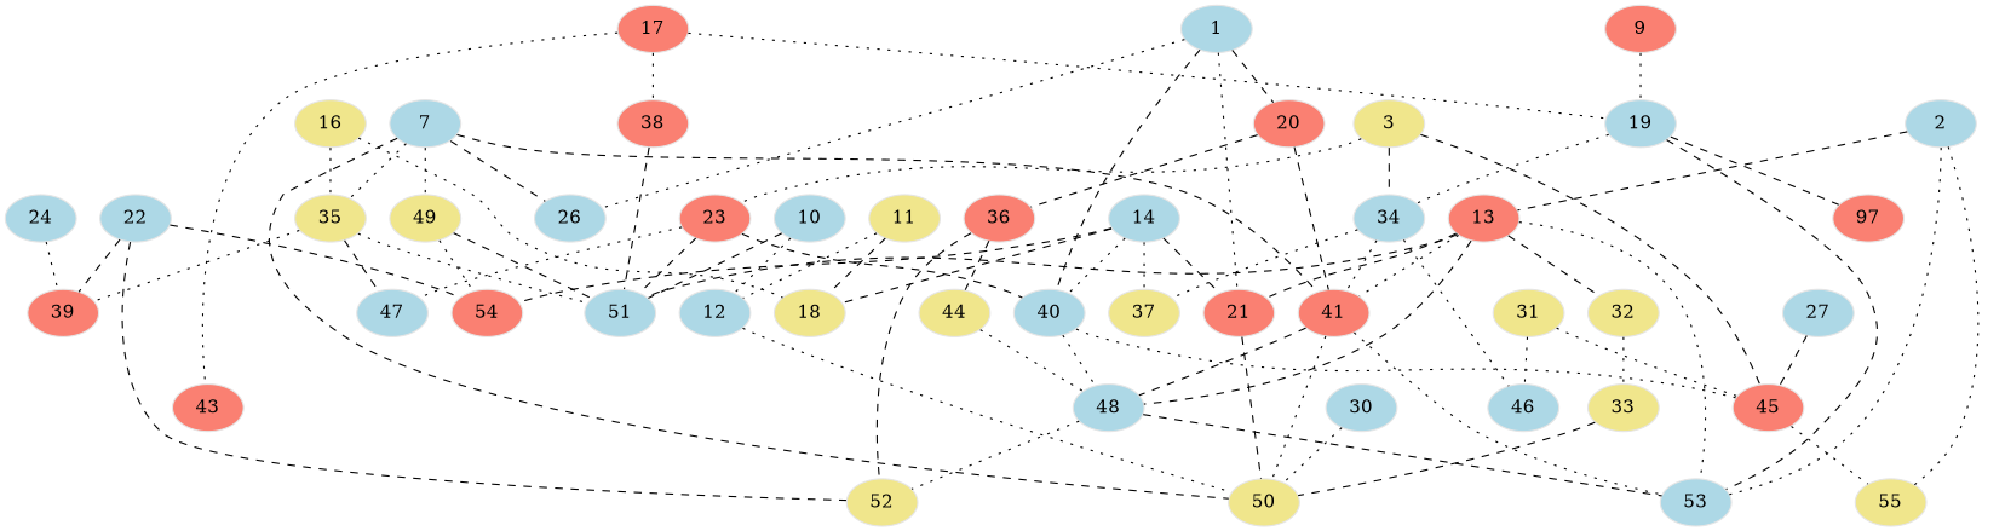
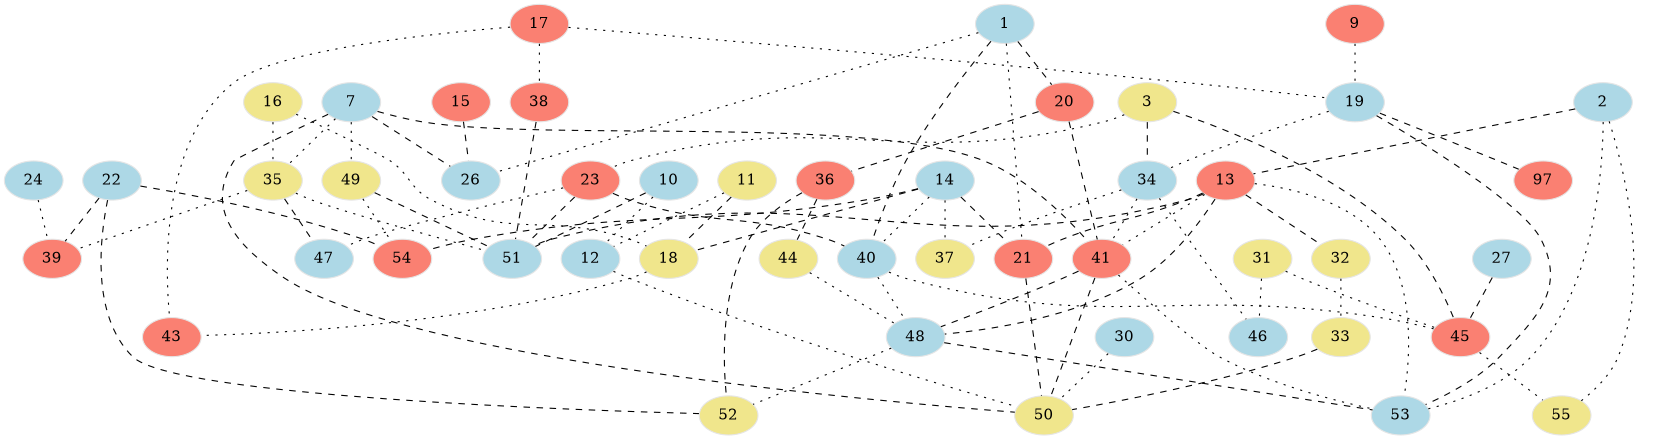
  graph {
    node [color=gray90 fillcolor=lightblue style=filled]
    edge [style=dotted weight=1.0]
    20 [fillcolor=salmon]
    1
    21 [fillcolor=salmon]
    26
    40
    41 [fillcolor=salmon]
    36 [fillcolor=salmon]
    50 [fillcolor=khaki]
    45 [fillcolor=salmon]
    48
    13 [fillcolor=salmon]
    2
    53
    55 [fillcolor=khaki]
    51
    32 [fillcolor=khaki]
    3 [fillcolor=khaki]
    23 [fillcolor=salmon]
    34
    47
    37 [fillcolor=khaki]
    46
    7
    35 [fillcolor=khaki]
    49 [fillcolor=khaki]
    39 [fillcolor=salmon]
    54 [fillcolor=salmon]
    9 [fillcolor=salmon]
    19
    n30 [fillcolor=salmon label=97]
    10
    12
    11 [fillcolor=khaki]
    18 [fillcolor=khaki]
    43 [fillcolor=salmon]
    33 [fillcolor=khaki]
    52 [fillcolor=khaki]
    14
+   15 [fillcolor=salmon]
    16 [fillcolor=khaki]
    17 [fillcolor=salmon]
    38 [fillcolor=salmon]
    44 [fillcolor=khaki]
    22
    24
    27
    30
    31 [fillcolor=khaki]
    20 -- 41 [style=dashed]
    20 -- 36 [style=dashed]
    1 -- 20 [style=dashed]
    1 -- 21 [weight=2.0]
    1 -- 26
    1 -- 40 [style=dashed]
    21 -- 50 [style=dashed]
    40 -- 45
    40 -- 48
-   41 -- 50
+   41 -- 50 [style=dashed]
    41 -- 48 [style=dashed]
    41 -- 53
    36 -- 52 [style=dashed]
    36 -- 44 [style=dashed]
    45 -- 55
    48 -- 53 [style=dashed]
    48 -- 52
    13 -- 21 [style=dashed]
    13 -- 41
    13 -- 48 [style=dashed]
    13 -- 53
    13 -- 51 [style=dashed weight=2.0]
    13 -- 32 [style=dashed]
    2 -- 13 [style=dashed]
    2 -- 53
    2 -- 55
    32 -- 33
    3 -- 45 [style=dashed]
    3 -- 23
    3 -- 34 [style=dashed]
    23 -- 40 [style=dashed]
    23 -- 51 [style=dashed weight=2.0]
    23 -- 47 [weight=2.0]
    34 -- 41
    34 -- 37
    34 -- 46
    7 -- 26 [style=dashed]
    7 -- 41 [style=dashed]
    7 -- 50 [style=dashed]
    7 -- 35
    7 -- 49
    35 -- 51
    35 -- 47 [style=dashed]
    35 -- 39
    49 -- 51 [style=dashed]
    49 -- 54
    9 -- 19
    19 -- 53 [style=dashed]
    19 -- 34
    19 -- n30 [style=dashed]
    10 -- 51 [style=dashed]
    10 -- 12
    12 -- 50
    11 -- 12
    11 -- 18 [style=dashed]
+   18 -- 43
    33 -- 50 [style=dashed]
    14 -- 21 [style=dashed]
    14 -- 40
    14 -- 37
    14 -- 54 [style=dashed]
    14 -- 18 [style=dashed]
+   15 -- 26 [style=dashed]
    16 -- 35
    16 -- 18
    17 -- 19
    17 -- 43
    17 -- 38
    38 -- 51 [style=dashed]
    44 -- 48
    22 -- 39 [style=dashed]
    22 -- 54 [style=dashed]
    22 -- 52 [style=dashed]
    24 -- 39
    27 -- 45 [style=dashed]
    30 -- 50
    31 -- 45
    31 -- 46
  }
